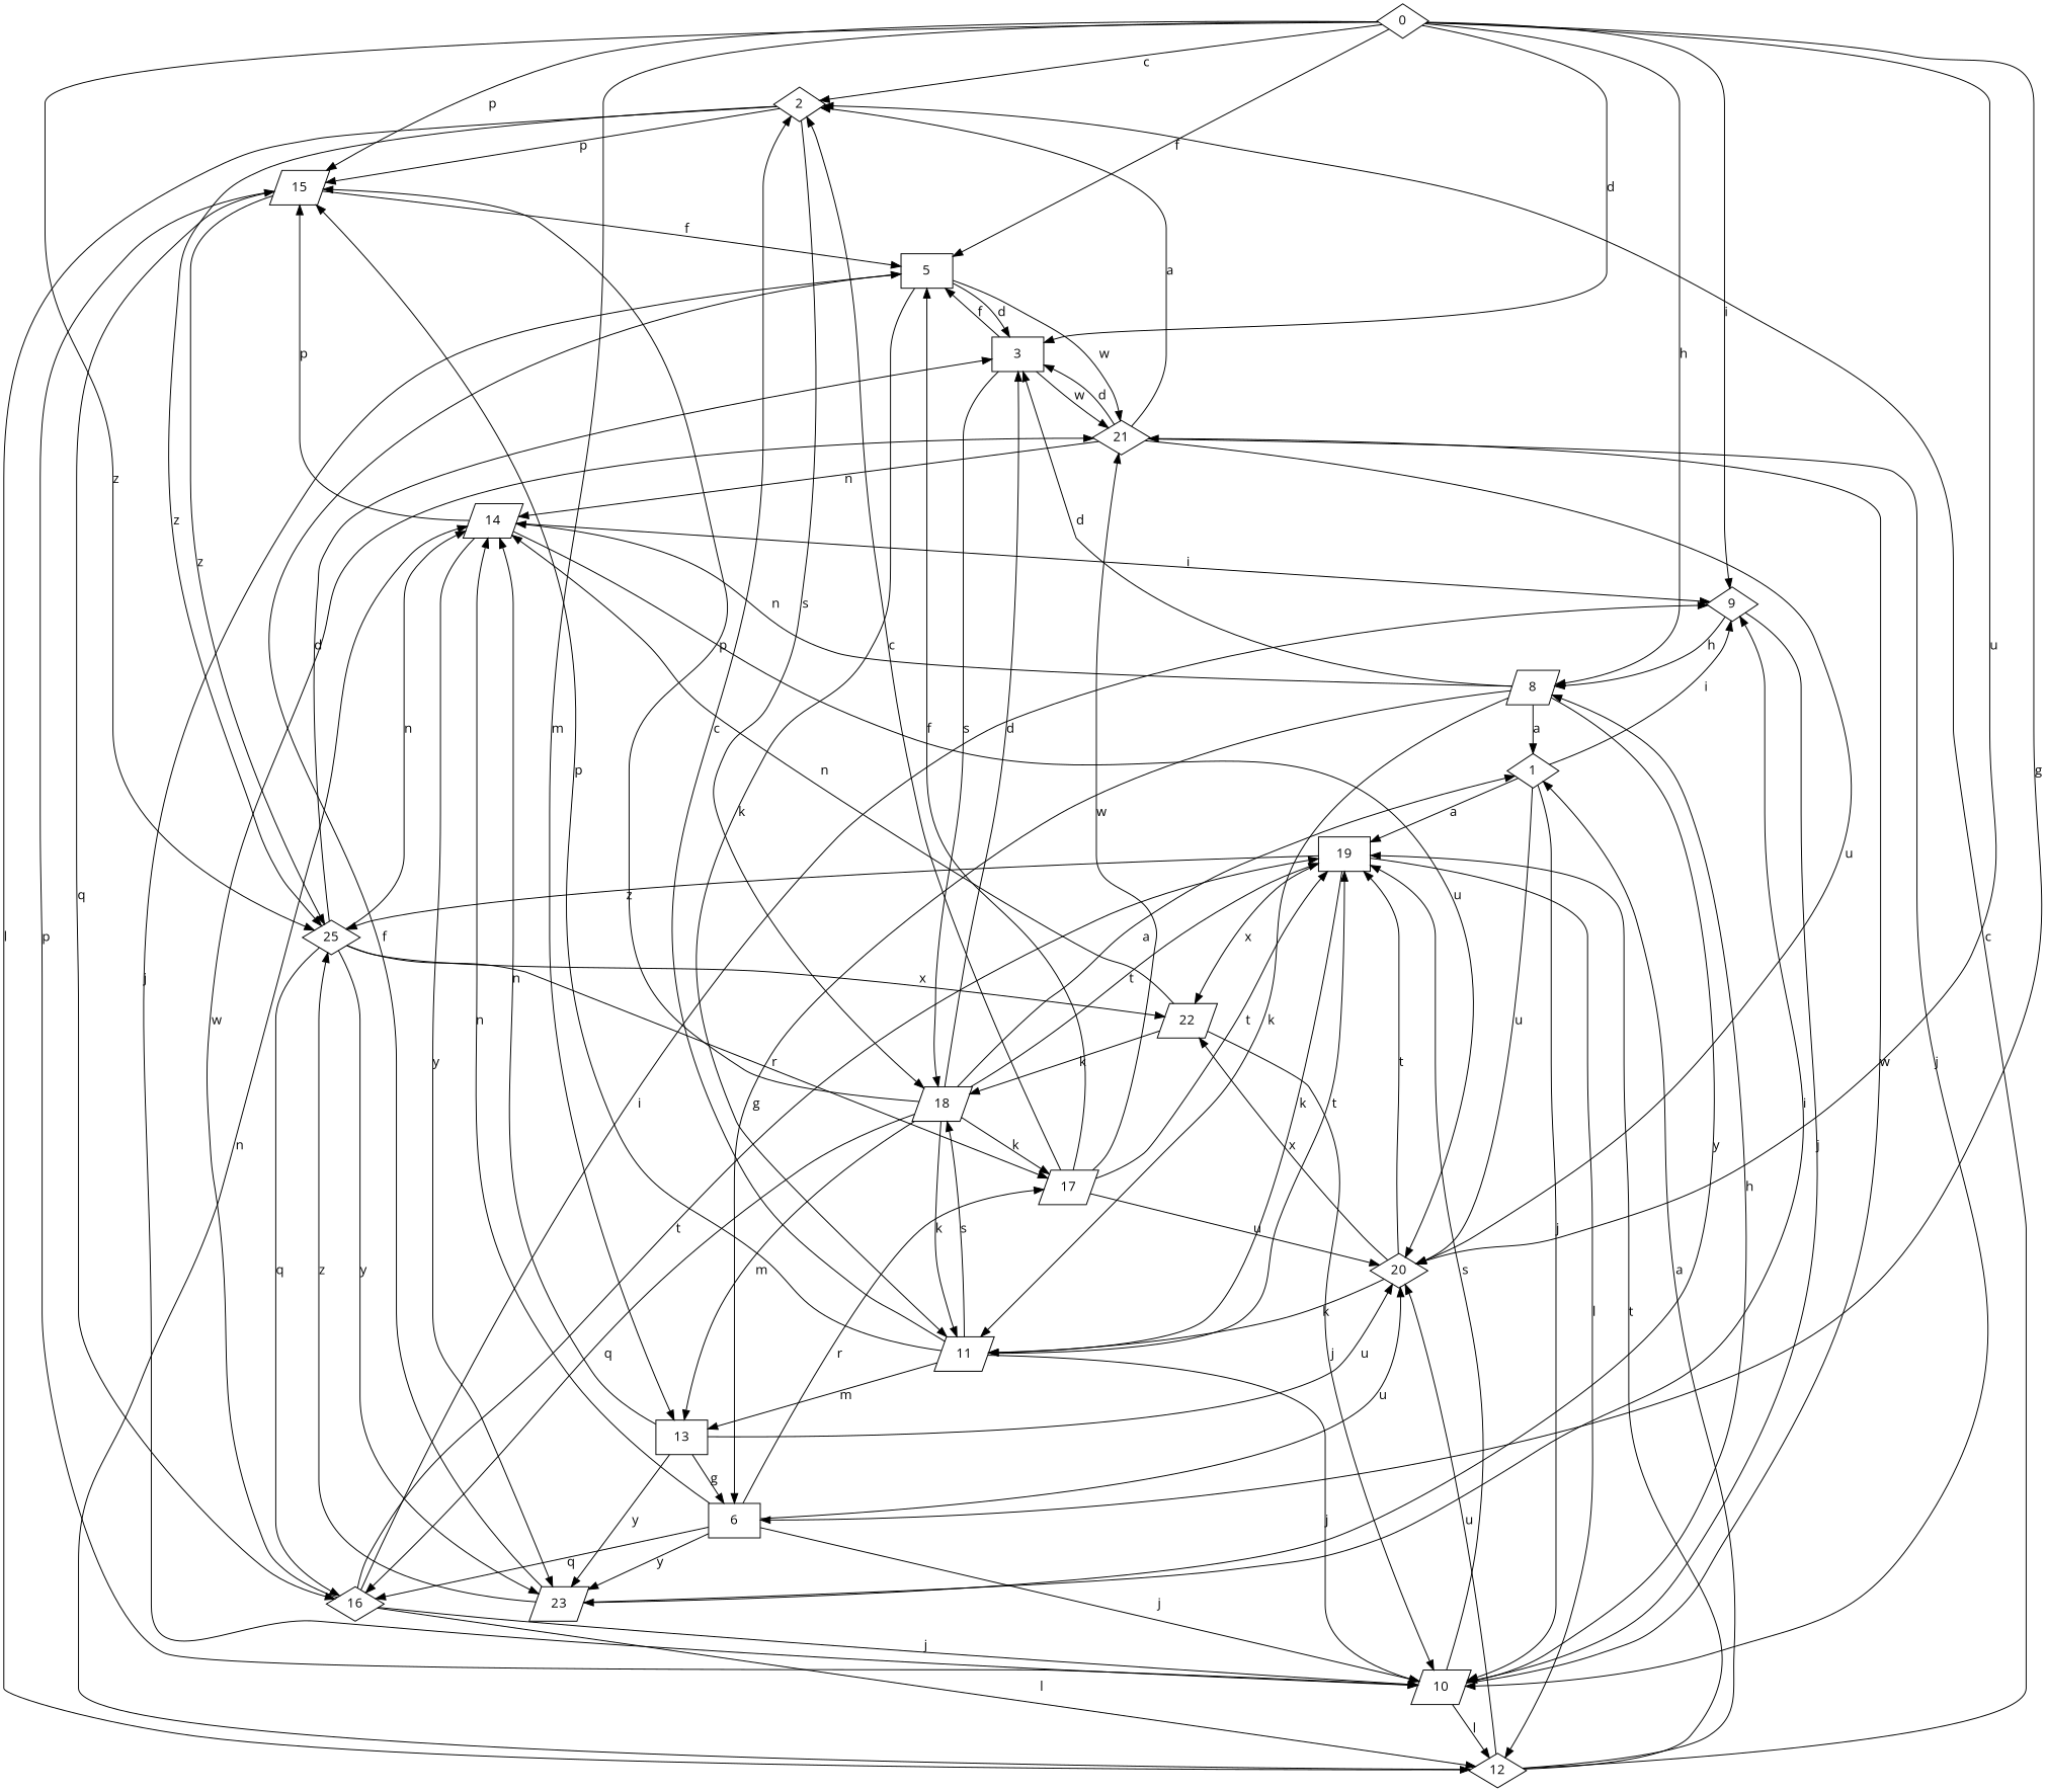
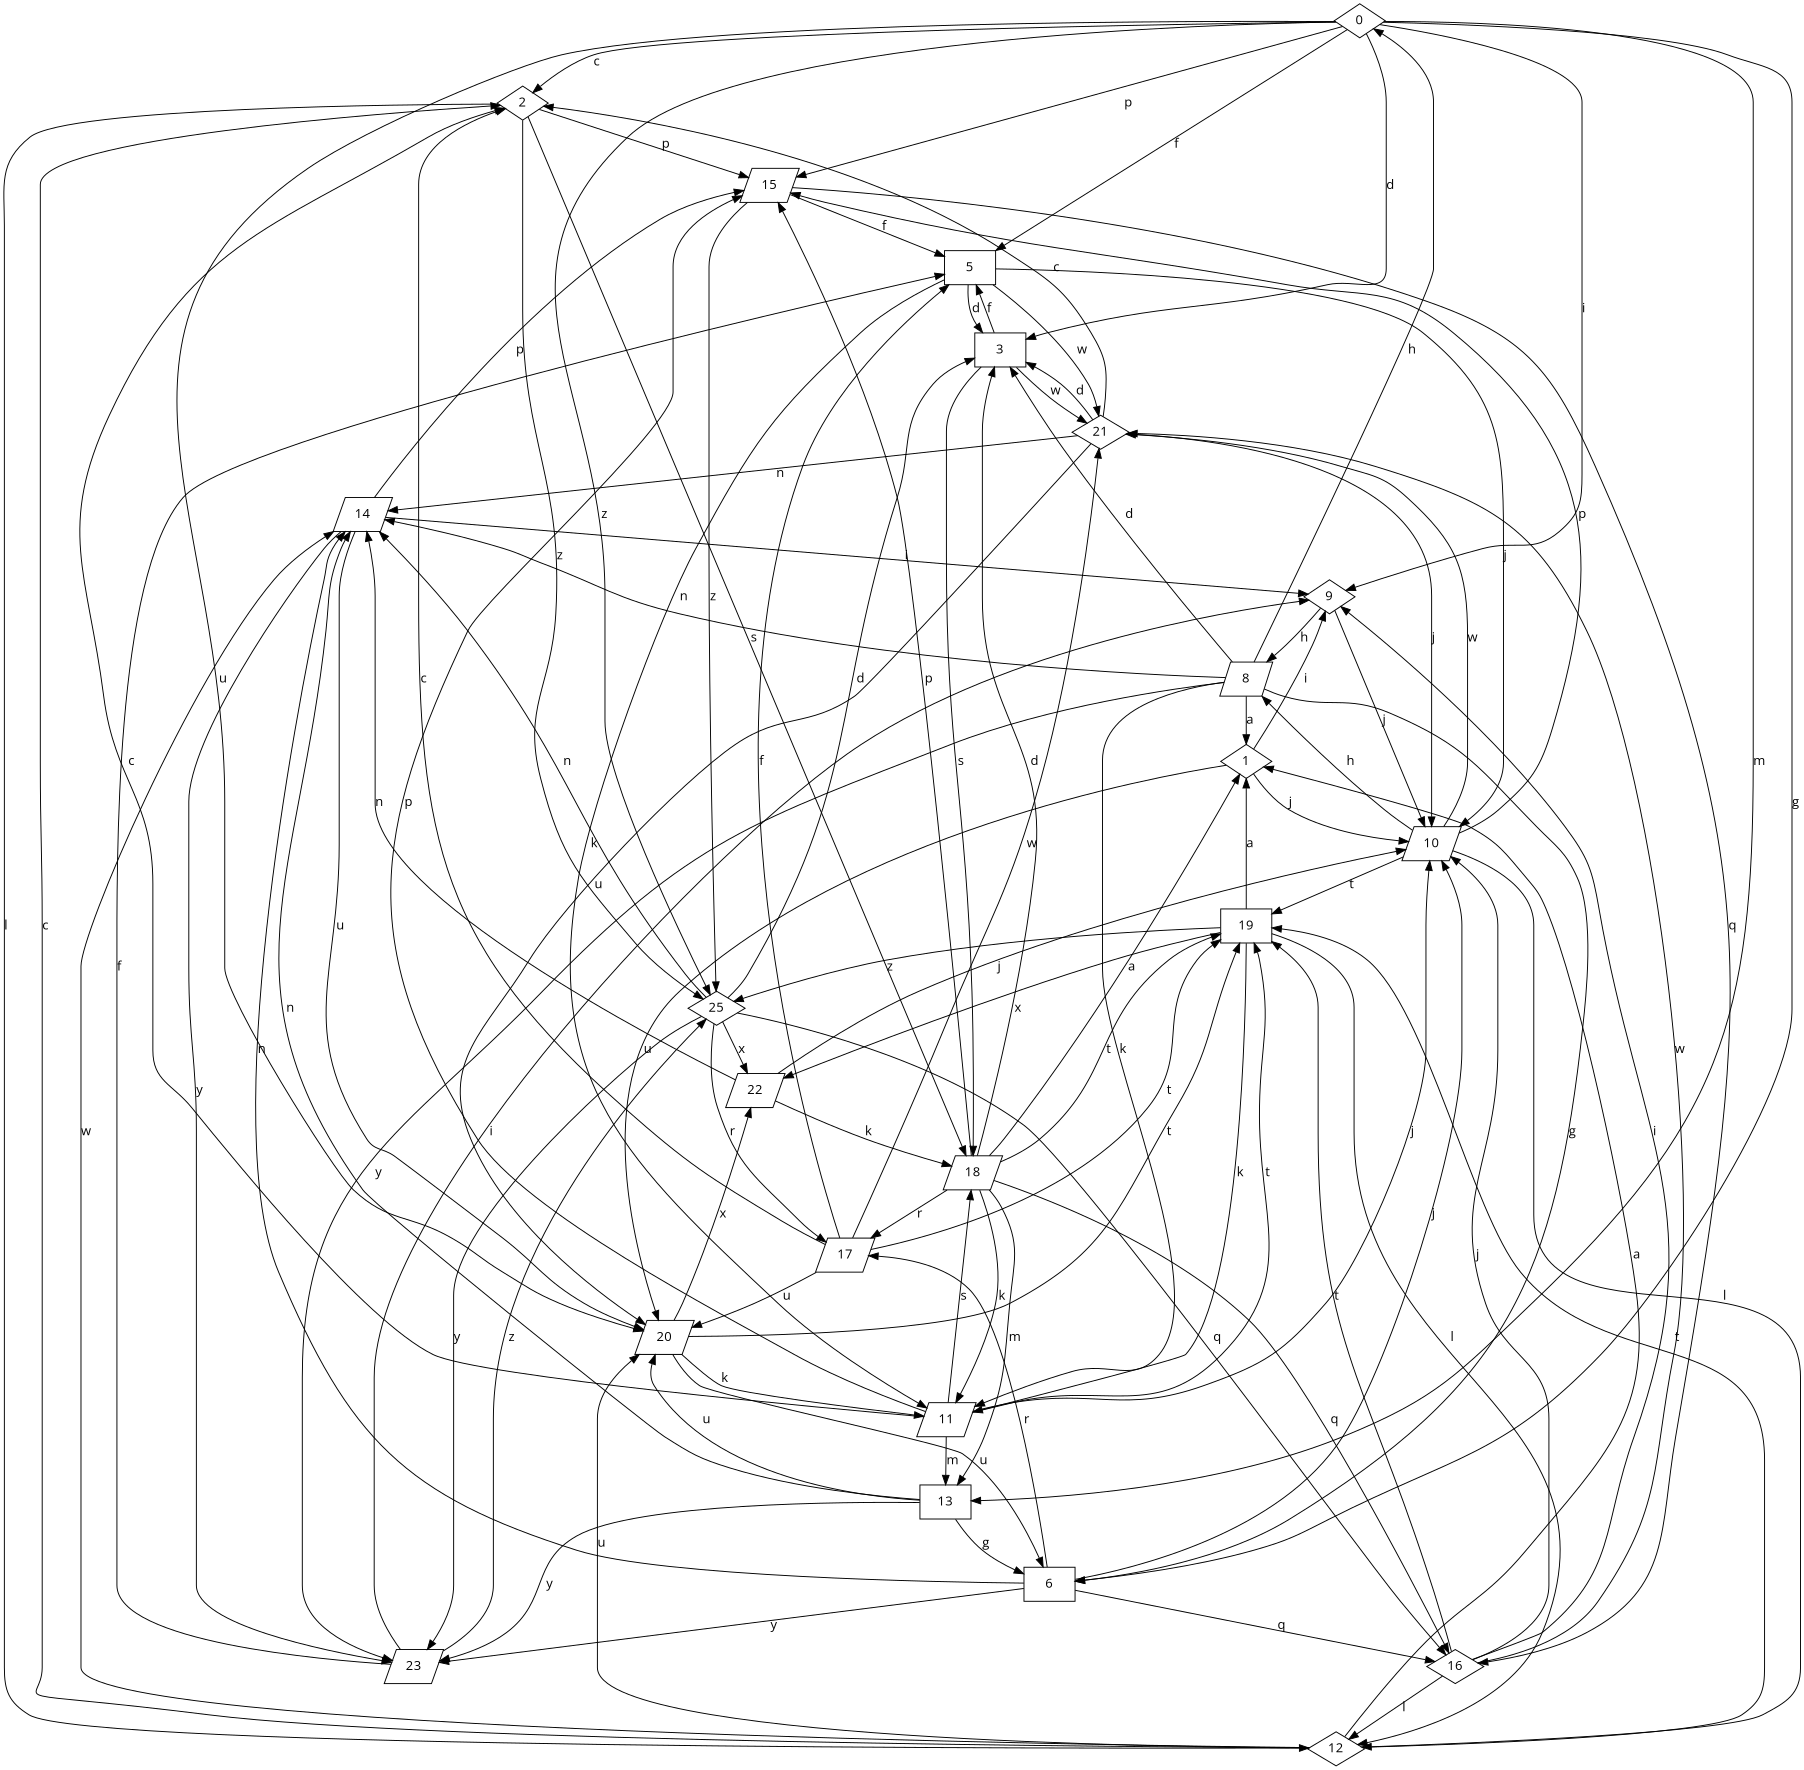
  strict digraph {
    fontname="Open Sans"
    node [fontname="Open Sans" shape=diamond]
    edge [fontname="Open Sans"]
    0
    2
    3 [shape=box]
    5 [shape=box]
    6 [shape=box]
    8 [shape=parallelogram]
    9
    13 [shape=box]
    15 [shape=parallelogram]
-   20
+   20 [shape=parallelogram]
    25
    12
    18 [shape=parallelogram]
    21
    10 [shape=parallelogram]
    11 [shape=parallelogram]
    14 [shape=parallelogram]
    16
    17 [shape=parallelogram]
    23 [shape=parallelogram]
    1
    22 [shape=parallelogram]
    19 [shape=box]
    0 -> 2 [label=c]
    0 -> 3 [label=d]
    0 -> 5 [label=f]
    0 -> 6 [label=g]
-   0 -> 8 [label=h]
+   8 -> 0 [label=h]
    0 -> 9 [label=i]
    0 -> 13 [label=m]
    0 -> 15 [label=p]
    0 -> 20 [label=u]
    0 -> 25 [label=z]
    2 -> 15 [label=p]
    2 -> 25 [label=z]
    2 -> 12 [label=l]
    2 -> 18 [label=s]
    3 -> 5 [label=f]
    3 -> 18 [label=s]
    3 -> 21 [label=w]
    5 -> 3 [label=d]
    5 -> 21 [label=w]
    5 -> 10 [label=j]
    5 -> 11 [label=k]
-   6 -> 20 [label=u]
+   20 -> 6 [label=u]
    6 -> 10 [label=j]
    6 -> 14 [label=n]
    6 -> 16 [label=q]
    6 -> 17 [label=r]
    6 -> 23 [label=y]
    8 -> 3 [label=d]
    8 -> 6 [label=g]
    8 -> 11 [label=k]
    8 -> 14 [label=n]
    8 -> 23 [label=y]
    8 -> 1 [label=a]
    9 -> 8 [label=h]
    9 -> 10 [label=j]
    13 -> 6 [label=g]
    13 -> 20 [label=u]
    13 -> 14 [label=n]
    13 -> 23 [label=y]
    15 -> 5 [label=f]
    15 -> 25 [label=z]
    15 -> 16 [label=q]
    20 -> 11 [label=k]
    20 -> 22 [label=x]
    20 -> 19 [label=t]
    25 -> 3 [label=d]
    25 -> 14 [label=n]
    25 -> 16 [label=q]
    25 -> 17 [label=r]
    25 -> 23 [label=y]
    25 -> 22 [label=x]
    12 -> 2 [label=c]
    12 -> 20 [label=u]
-   12 -> 14 [label=n]
+   12 -> 14 [label=w]
    12 -> 1 [label=a]
    12 -> 19 [label=t]
    18 -> 3 [label=d]
    18 -> 13 [label=m]
    18 -> 15 [label=p]
    18 -> 11 [label=k]
    18 -> 16 [label=q]
-   18 -> 17 [label=k]
+   18 -> 17 [label=r]
    18 -> 1 [label=a]
    18 -> 19 [label=t]
-   21 -> 2 [label=a]
+   21 -> 2 [label=c]
    21 -> 3 [label=d]
    21 -> 20 [label=u]
    21 -> 10 [label=j]
    21 -> 14 [label=n]
    10 -> 8 [label=h]
    10 -> 15 [label=p]
    10 -> 12 [label=l]
    10 -> 21 [label=w]
-   10 -> 19 [label=s]
+   10 -> 19 [label=t]
    11 -> 2 [label=c]
    11 -> 13 [label=m]
    11 -> 15 [label=p]
    11 -> 18 [label=s]
    11 -> 10 [label=j]
    11 -> 19 [label=t]
    14 -> 9 [label=i]
    14 -> 15 [label=p]
    14 -> 20 [label=u]
    14 -> 23 [label=y]
    16 -> 9 [label=i]
    16 -> 12 [label=l]
    16 -> 21 [label=w]
    16 -> 10 [label=j]
    16 -> 19 [label=t]
    17 -> 2 [label=c]
    17 -> 5 [label=f]
    17 -> 20 [label=u]
    17 -> 21 [label=w]
    17 -> 19 [label=t]
    23 -> 5 [label=f]
    23 -> 9 [label=i]
    23 -> 25 [label=z]
    1 -> 9 [label=i]
    1 -> 20 [label=u]
    1 -> 10 [label=j]
    22 -> 18 [label=k]
    22 -> 10 [label=j]
    22 -> 14 [label=n]
    19 -> 25 [label=z]
    19 -> 12 [label=l]
    19 -> 11 [label=k]
-   1 -> 19 [label=a]
+   19 -> 1 [label=a]
    19 -> 22 [label=x]
  }
